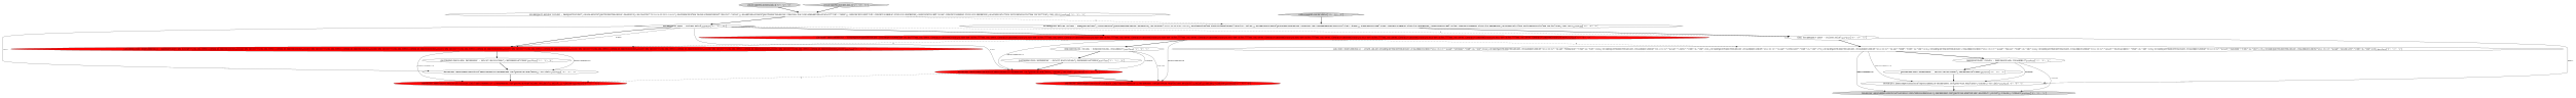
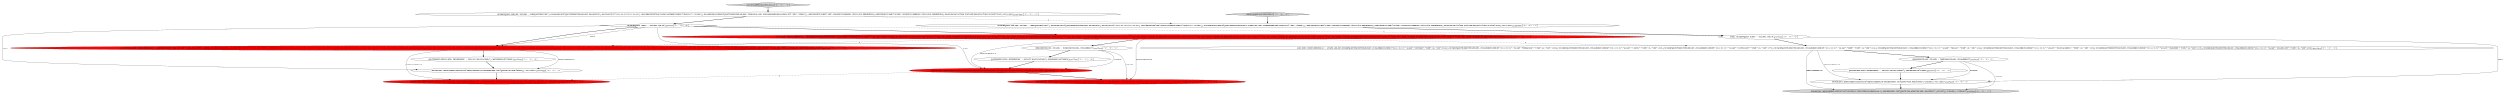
  digraph {
    fontname="Courier Prime"
    node [fillcolor=white fontname="Courier Prime" shape=ellipse style=filled]
    edge [fontname="Courier Prime" style=bold]
    n1 [label="TestHelper.assertExpectedObjects(expectedResults,mergeRunner.run(QueryPlus.wrap(query),context),\"no-limit\")@@@8@@@['0', '0', '1']"]
    n2 [fillcolor=lightgray label="TestHelper.assertExpectedObjects(Iterables.limit(expectedResults,5),mergeRunner.run(QueryPlus.wrap(builder.setLimit(5).build()),context),\"limited\")@@@9@@@['0', '0', '1']"]
    n3 [label="List<Row> expectedResults = Arrays.asList(GroupByQueryRunnerTestHelper.createExpectedRow(\"2011-04-01\",\"alias\",\"premium\",\"rows\",6L,\"idx\",4416L),GroupByQueryRunnerTestHelper.createExpectedRow(\"2011-04-01\",\"alias\",\"mezzanine\",\"rows\",6L,\"idx\",4420L),GroupByQueryRunnerTestHelper.createExpectedRow(\"2011-04-01\",\"alias\",\"travel\",\"rows\",2L,\"idx\",243L),GroupByQueryRunnerTestHelper.createExpectedRow(\"2011-04-01\",\"alias\",\"technology\",\"rows\",2L,\"idx\",177L),GroupByQueryRunnerTestHelper.createExpectedRow(\"2011-04-01\",\"alias\",\"news\",\"rows\",2L,\"idx\",221L),GroupByQueryRunnerTestHelper.createExpectedRow(\"2011-04-01\",\"alias\",\"health\",\"rows\",2L,\"idx\",216L),GroupByQueryRunnerTestHelper.createExpectedRow(\"2011-04-01\",\"alias\",\"entertainment\",\"rows\",2L,\"idx\",319L),GroupByQueryRunnerTestHelper.createExpectedRow(\"2011-04-01\",\"alias\",\"business\",\"rows\",2L,\"idx\",217L),GroupByQueryRunnerTestHelper.createExpectedRow(\"2011-04-01\",\"alias\",\"automotive\",\"rows\",2L,\"idx\",269L))@@@5@@@['0', '0', '1']"]
    n4 [label="ResponseContext context = ResponseContext.createEmpty()@@@6@@@['0', '0', '1']"]
    n5 [label="QueryRunner<Row> mergeRunner = factory.getToolchest().mergeResults(runner)@@@7@@@['0', '0', '1']"]
    n6 [label="QueryRunner<ResultRow> mergeRunner = factory.getToolchest().mergeResults(runner)@@@26@@@['0', '1', '0']"]
    n7 [label="TestHelper.assertExpectedObjects(expectedResults,mergeRunner.run(QueryPlus.wrap(query)),\"no-limit\")@@@27@@@['0', '1', '0']"]
    n8 [fillcolor=red label="TestHelper.assertExpectedObjects(Iterables.limit(expectedResults,5),mergeRunner.run(QueryPlus.wrap(builder.setLimit(5).build())),\"limited\")@@@28@@@['0', '1', '0']"]
-   n9 [fillcolor=lightgray label="testGroupByWithOrderLimit3['0', '1', '0']"]
+   n9 [fillcolor=lightgray label="testGroupByWithOrderLimit3['0', '1', '0']" shape=diamond]
    n10 [label="GroupByQuery.Builder builder = makeQueryBuilder().setDataSource(QueryRunnerTestHelper.dataSource).setInterval(\"2011-04-02/2011-04-04\").setDimensions(new DefaultDimensionSpec(\"quality\",\"alias\")).setAggregatorSpecs(QueryRunnerTestHelper.rowsCount,new DoubleSumAggregatorFactory(\"idx\",\"index\")).addOrderByColumn(\"idx\",OrderByColumnSpec.Direction.DESCENDING).addOrderByColumn(\"alias\",OrderByColumnSpec.Direction.DESCENDING).setGranularity(new PeriodGranularity(new Period(\"P1M\"),null,null))@@@3@@@['1', '1', '0']"]
    n11 [label="GroupByQuery.Builder builder = makeQueryBuilder().setDataSource(QueryRunnerTestHelper.dataSource).setInterval(\"2011-04-02/2011-04-04\").setDimensions(new DefaultDimensionSpec(\"quality\",\"alias\")).setAggregatorSpecs(QueryRunnerTestHelper.rowsCount,new LongSumAggregatorFactory(\"idx\",\"index\")).addOrderByColumn(\"rows\",OrderByColumnSpec.Direction.DESCENDING).addOrderByColumn(\"alias\",OrderByColumnSpec.Direction.DESCENDING).setGranularity(new PeriodGranularity(new Period(\"P1M\"),null,null))@@@3@@@['0', '0', '1']"]
    n12 [label="GroupByQuery query = builder.build()@@@4@@@['1', '1', '0']" shape=diamond]
    n13 [label="final GroupByQuery query = builder.build()@@@4@@@['0', '0', '1']"]
    n14 [label="QueryRunner<Row> mergeRunner = factory.getToolchest().mergeResults(runner)@@@27@@@['1', '0', '0']"]
    n15 [fillcolor=red label="TestHelper.assertExpectedObjects(expectedResults,mergeRunner.run(QueryPlus.wrap(query),context),\"no-limit\")@@@28@@@['1', '0', '0']"]
    n16 [fillcolor=red label="TestHelper.assertExpectedObjects(Iterables.limit(expectedResults,5),mergeRunner.run(QueryPlus.wrap(builder.setLimit(5).build()),context),\"limited\")@@@29@@@['1', '0', '0']"]
-   n17 [fillcolor=lightgray label="testGroupByWithOrderLimit3['1', '0', '0']" shape=diamond]
    n18 [fillcolor=red label="List<ResultRow> expectedResults = makeRows(query,new String((((edu.fdu.CPPDG.tinypdg.pe.ExpressionInfo@a56bad,new Object((((edu.fdu.CPPDG.tinypdg.pe.ExpressionInfo@a56bb4,new Object((((edu.fdu.CPPDG.tinypdg.pe.ExpressionInfo@a56bbb,new Object((((edu.fdu.CPPDG.tinypdg.pe.ExpressionInfo@a56bc2,new Object((((edu.fdu.CPPDG.tinypdg.pe.ExpressionInfo@a56bc9,new Object((((edu.fdu.CPPDG.tinypdg.pe.ExpressionInfo@a56bd0,new Object((((edu.fdu.CPPDG.tinypdg.pe.ExpressionInfo@a56bd7,new Object((((edu.fdu.CPPDG.tinypdg.pe.ExpressionInfo@a56bde,new Object((((edu.fdu.CPPDG.tinypdg.pe.ExpressionInfo@a56be5,new Object((((edu.fdu.CPPDG.tinypdg.pe.ExpressionInfo@a56bec)@@@5@@@['0', '1', '0']"]
    n19 [fillcolor=red label="List<Row> expectedResults = GroupByQueryRunnerTestHelper.createExpectedRows(new String((((edu.fdu.CPPDG.tinypdg.pe.ExpressionInfo@a56ae9,new Object((((edu.fdu.CPPDG.tinypdg.pe.ExpressionInfo@a56af0,new Object((((edu.fdu.CPPDG.tinypdg.pe.ExpressionInfo@a56af7,new Object((((edu.fdu.CPPDG.tinypdg.pe.ExpressionInfo@a56afe,new Object((((edu.fdu.CPPDG.tinypdg.pe.ExpressionInfo@a56b05,new Object((((edu.fdu.CPPDG.tinypdg.pe.ExpressionInfo@a56b0c,new Object((((edu.fdu.CPPDG.tinypdg.pe.ExpressionInfo@a56b13,new Object((((edu.fdu.CPPDG.tinypdg.pe.ExpressionInfo@a56b1a,new Object((((edu.fdu.CPPDG.tinypdg.pe.ExpressionInfo@a56b21,new Object((((edu.fdu.CPPDG.tinypdg.pe.ExpressionInfo@a56b28)@@@5@@@['1', '0', '0']"]
    n20 [fillcolor=lightgray label="testGroupByWithOrderLimit2['0', '0', '1']" shape=diamond]
    n21 [label="ResponseContext context = ResponseContext.createEmpty()@@@26@@@['1', '0', '0']"]
    n1 -> n2
    n3 -> n1 [label=expectedResults style=solid]
    n3 -> n2 [label=expectedResults style=solid]
    n3 -> n4
    n4 -> n1 [label=context style=solid]
    n4 -> n2 [label=context style=solid]
    n4 -> n5
    n5 -> n1
    n6 -> n7
    n7 -> n8
    n9 -> n10
    n10 -> n11 [label=0 style=dashed]
    n10 -> n12
    n11 -> n13
    n12 -> n7 [label=query style=solid]
    n12 -> n13 [label=0 style=dashed]
    n12 -> n15 [label=query style=solid]
    n12 -> n18
    n12 -> n18 [label=query style=solid]
    n12 -> n19
    n13 -> n1 [label=query style=solid]
    n13 -> n3
    n14 -> n15
    n15 -> n8 [label=0 style=dashed]
    n15 -> n16
-   n17 -> n10
    n18 -> n6
    n18 -> n7 [label=expectedResults style=solid]
    n18 -> n8 [label=expectedResults style=solid]
    n19 -> n3 [label=0 style=dashed]
    n19 -> n15 [label=expectedResults style=solid]
    n19 -> n16 [label=expectedResults style=solid]
    n19 -> n18 [label=0 style=dashed]
    n19 -> n21
    n20 -> n11
    n21 -> n14
    n21 -> n15 [label=context style=solid]
    n21 -> n16 [label=context style=solid]
  }
